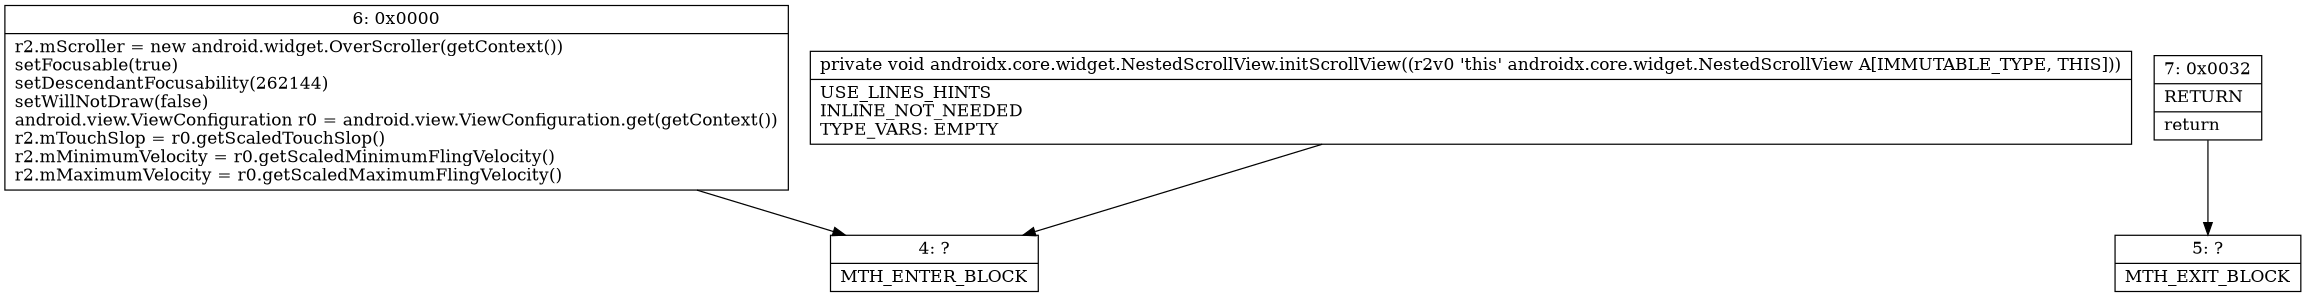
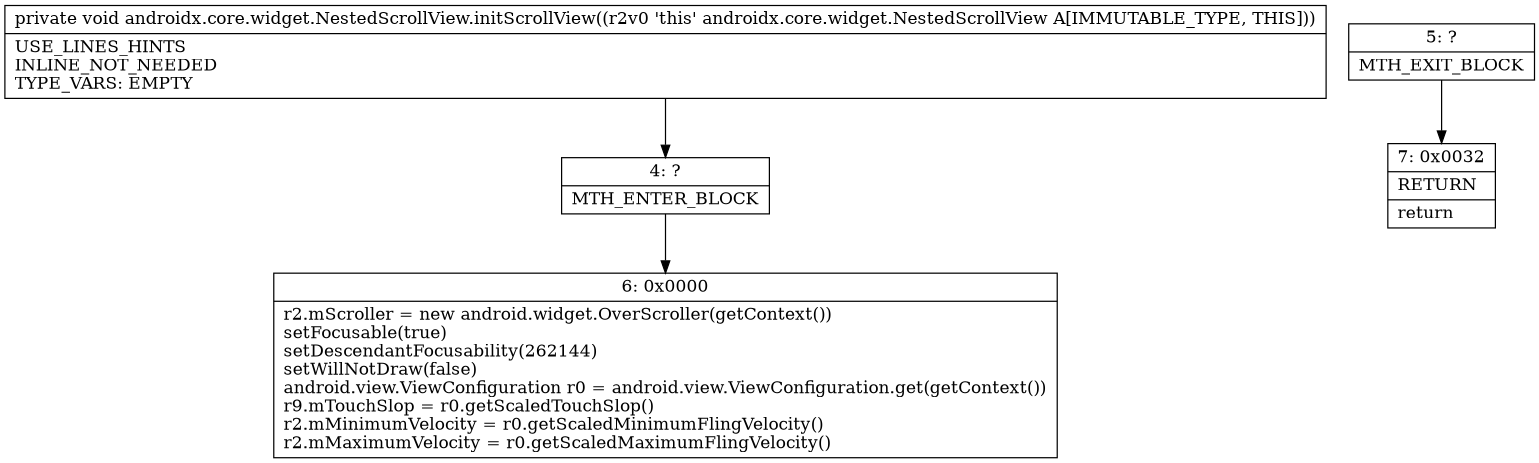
  digraph {
    node [shape=record]
    n1 [label="{4\:\ ?|MTH_ENTER_BLOCK\l}"]
-   n2 [label="{6\:\ 0x0000|r2.mScroller = new android.widget.OverScroller(getContext())\lsetFocusable(true)\lsetDescendantFocusability(262144)\lsetWillNotDraw(false)\landroid.view.ViewConfiguration r0 = android.view.ViewConfiguration.get(getContext())\lr2.mTouchSlop = r0.getScaledTouchSlop()\lr2.mMinimumVelocity = r0.getScaledMinimumFlingVelocity()\lr2.mMaximumVelocity = r0.getScaledMaximumFlingVelocity()\l}"]
+   n2 [label="{6\:\ 0x0000|r2.mScroller = new android.widget.OverScroller(getContext())\lsetFocusable(true)\lsetDescendantFocusability(262144)\lsetWillNotDraw(false)\landroid.view.ViewConfiguration r0 = android.view.ViewConfiguration.get(getContext())\lr9.mTouchSlop = r0.getScaledTouchSlop()\lr2.mMinimumVelocity = r0.getScaledMinimumFlingVelocity()\lr2.mMaximumVelocity = r0.getScaledMaximumFlingVelocity()\l}"]
    n3 [label="{7\:\ 0x0032|RETURN\l|return\l}"]
    n4 [label="{5\:\ ?|MTH_EXIT_BLOCK\l}"]
    n5 [label="{private void androidx.core.widget.NestedScrollView.initScrollView((r2v0 'this' androidx.core.widget.NestedScrollView A[IMMUTABLE_TYPE, THIS]))  | USE_LINES_HINTS\lINLINE_NOT_NEEDED\lTYPE_VARS: EMPTY\l}"]
-   n2 -> n1
-   n3 -> n4
+   n1 -> n2
+   n4 -> n3
    n5 -> n1
  }
